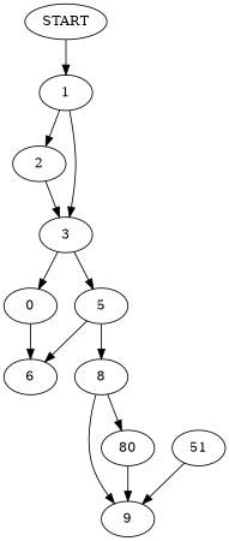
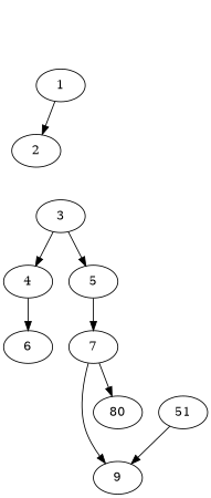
  digraph {
-   n1 [label=START]
    1
    2
    3
-   4 [label=0]
+   4
    5
    6
-   8
+   8 [label=7]
    9
    n10 [label=80]
    n11 [label=51]
-   n1 -> 1
    1 -> 2
-   1 -> 3
-   2 -> 3
    3 -> 4
    3 -> 5
    4 -> 6
-   5 -> 6
    5 -> 8
    8 -> 9
    8 -> n10
-   n10 -> 9
    n11 -> 9
  }
